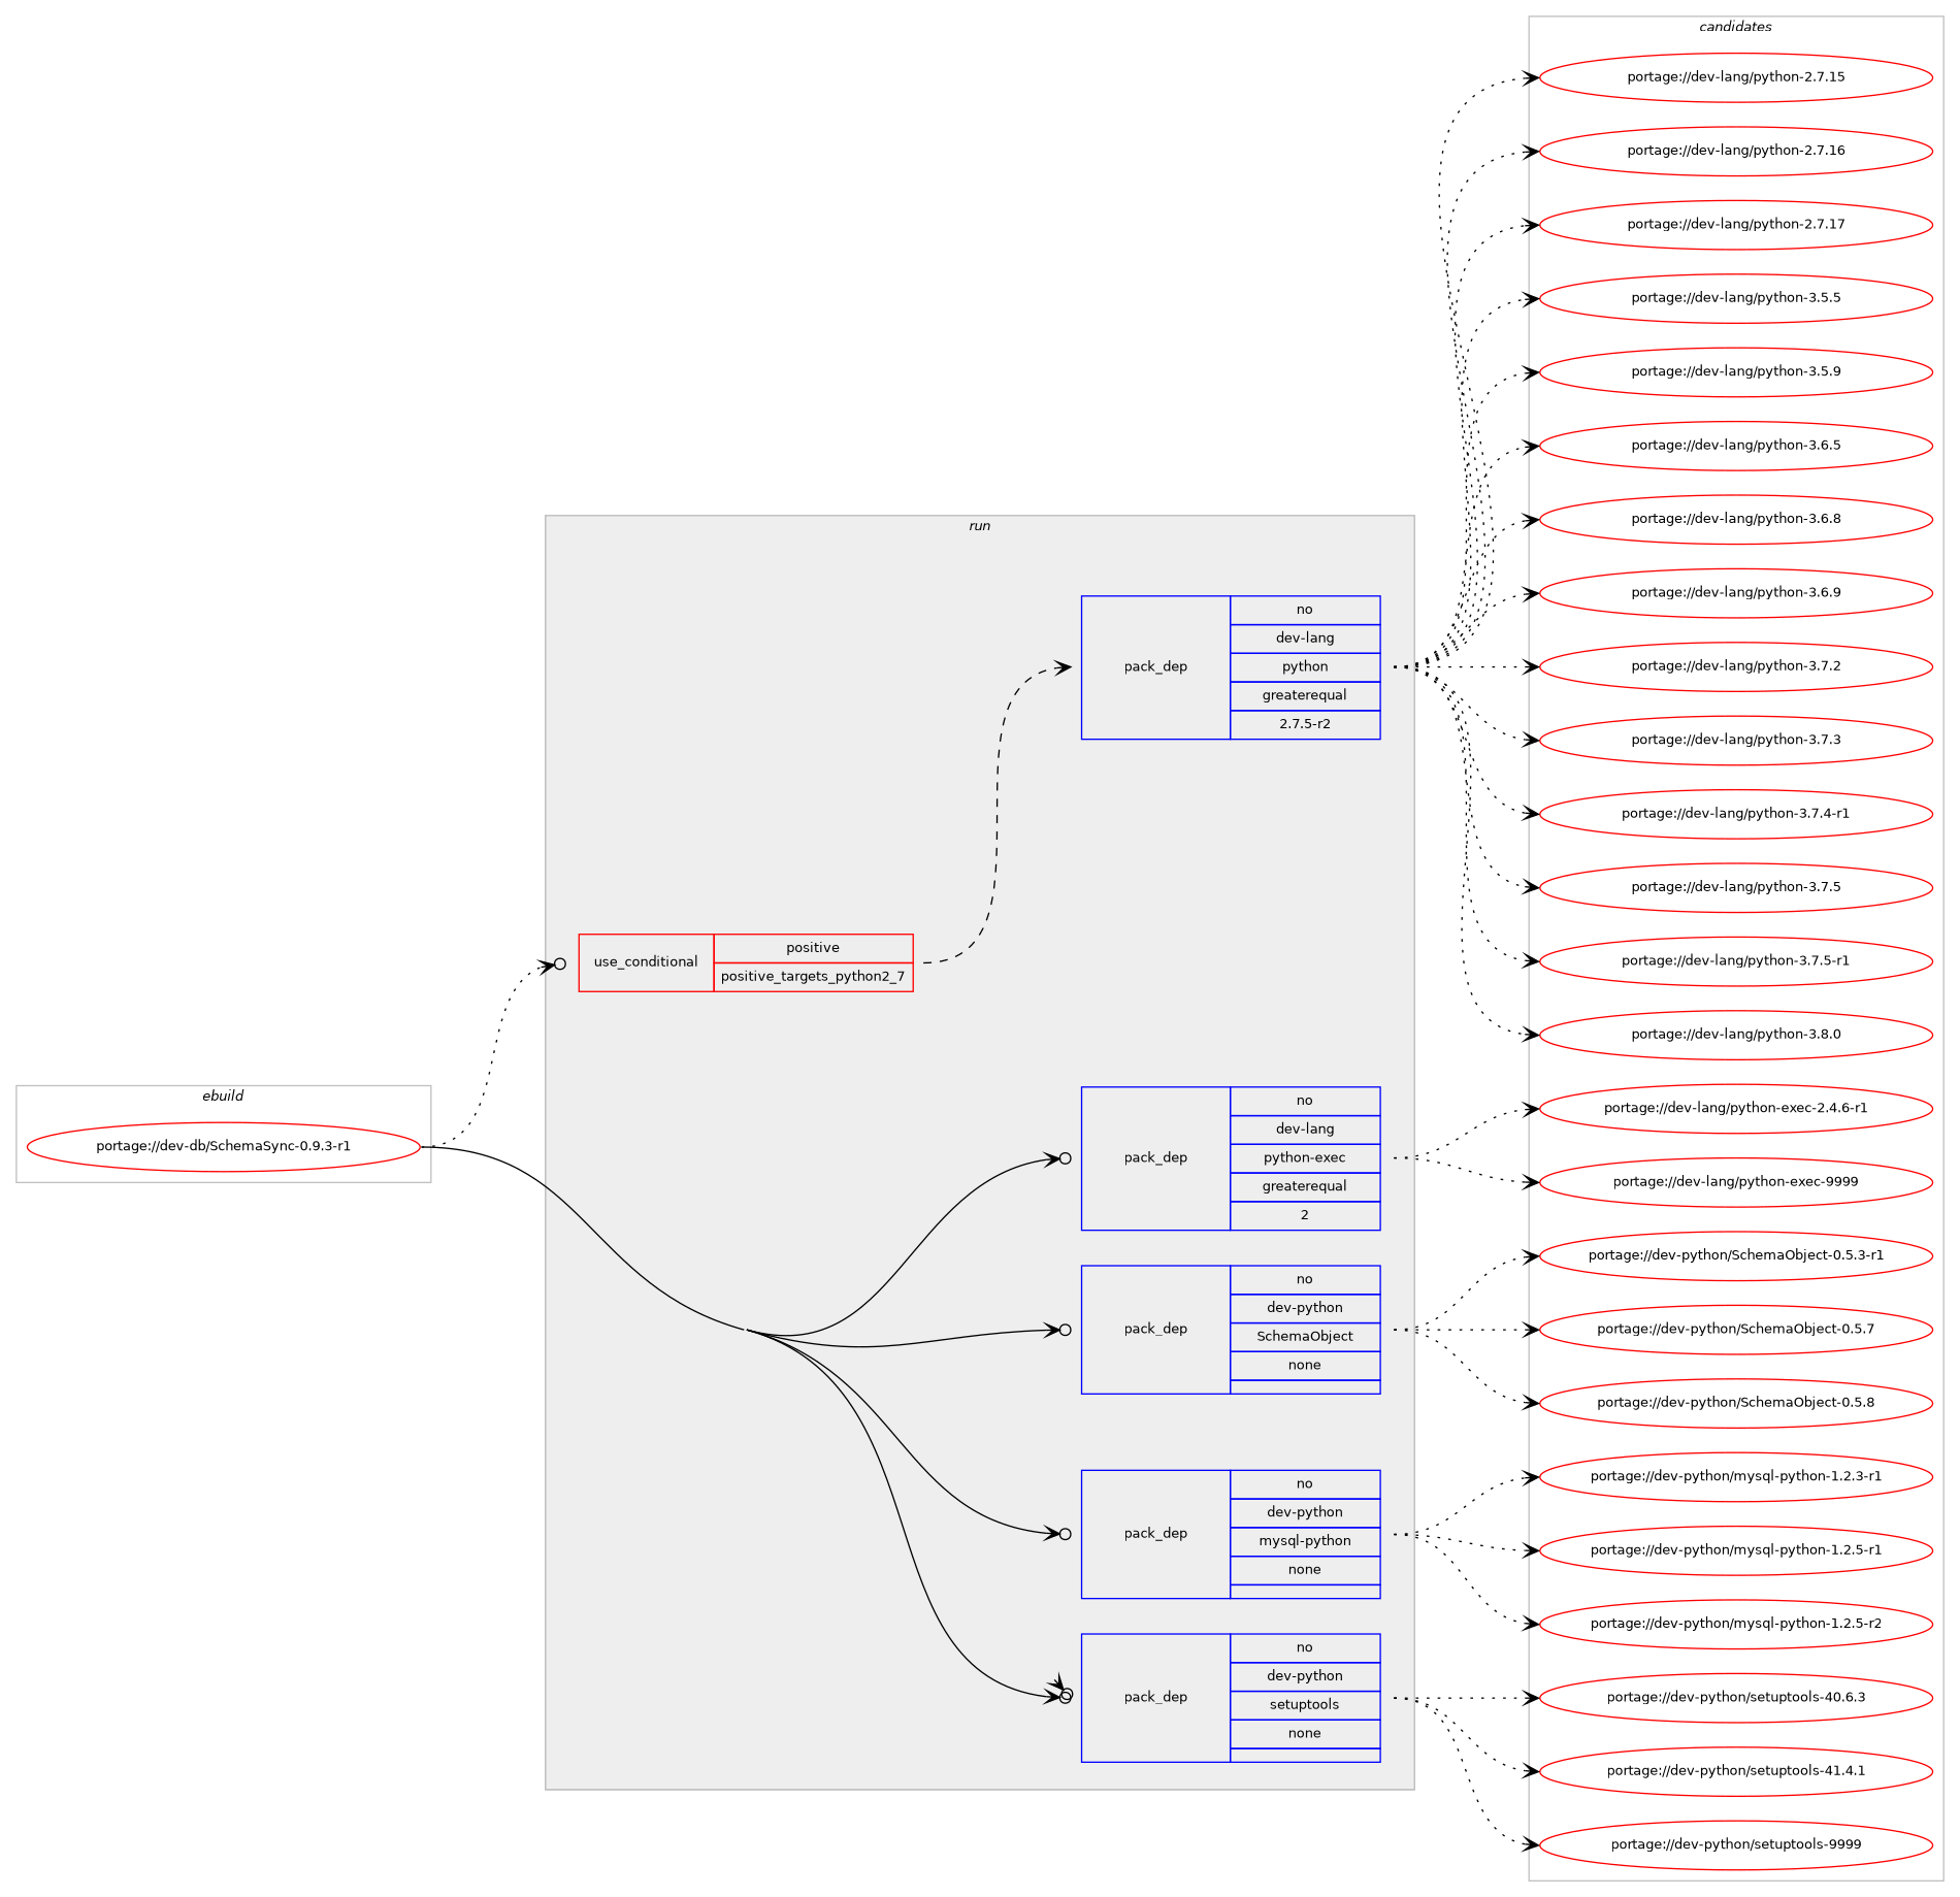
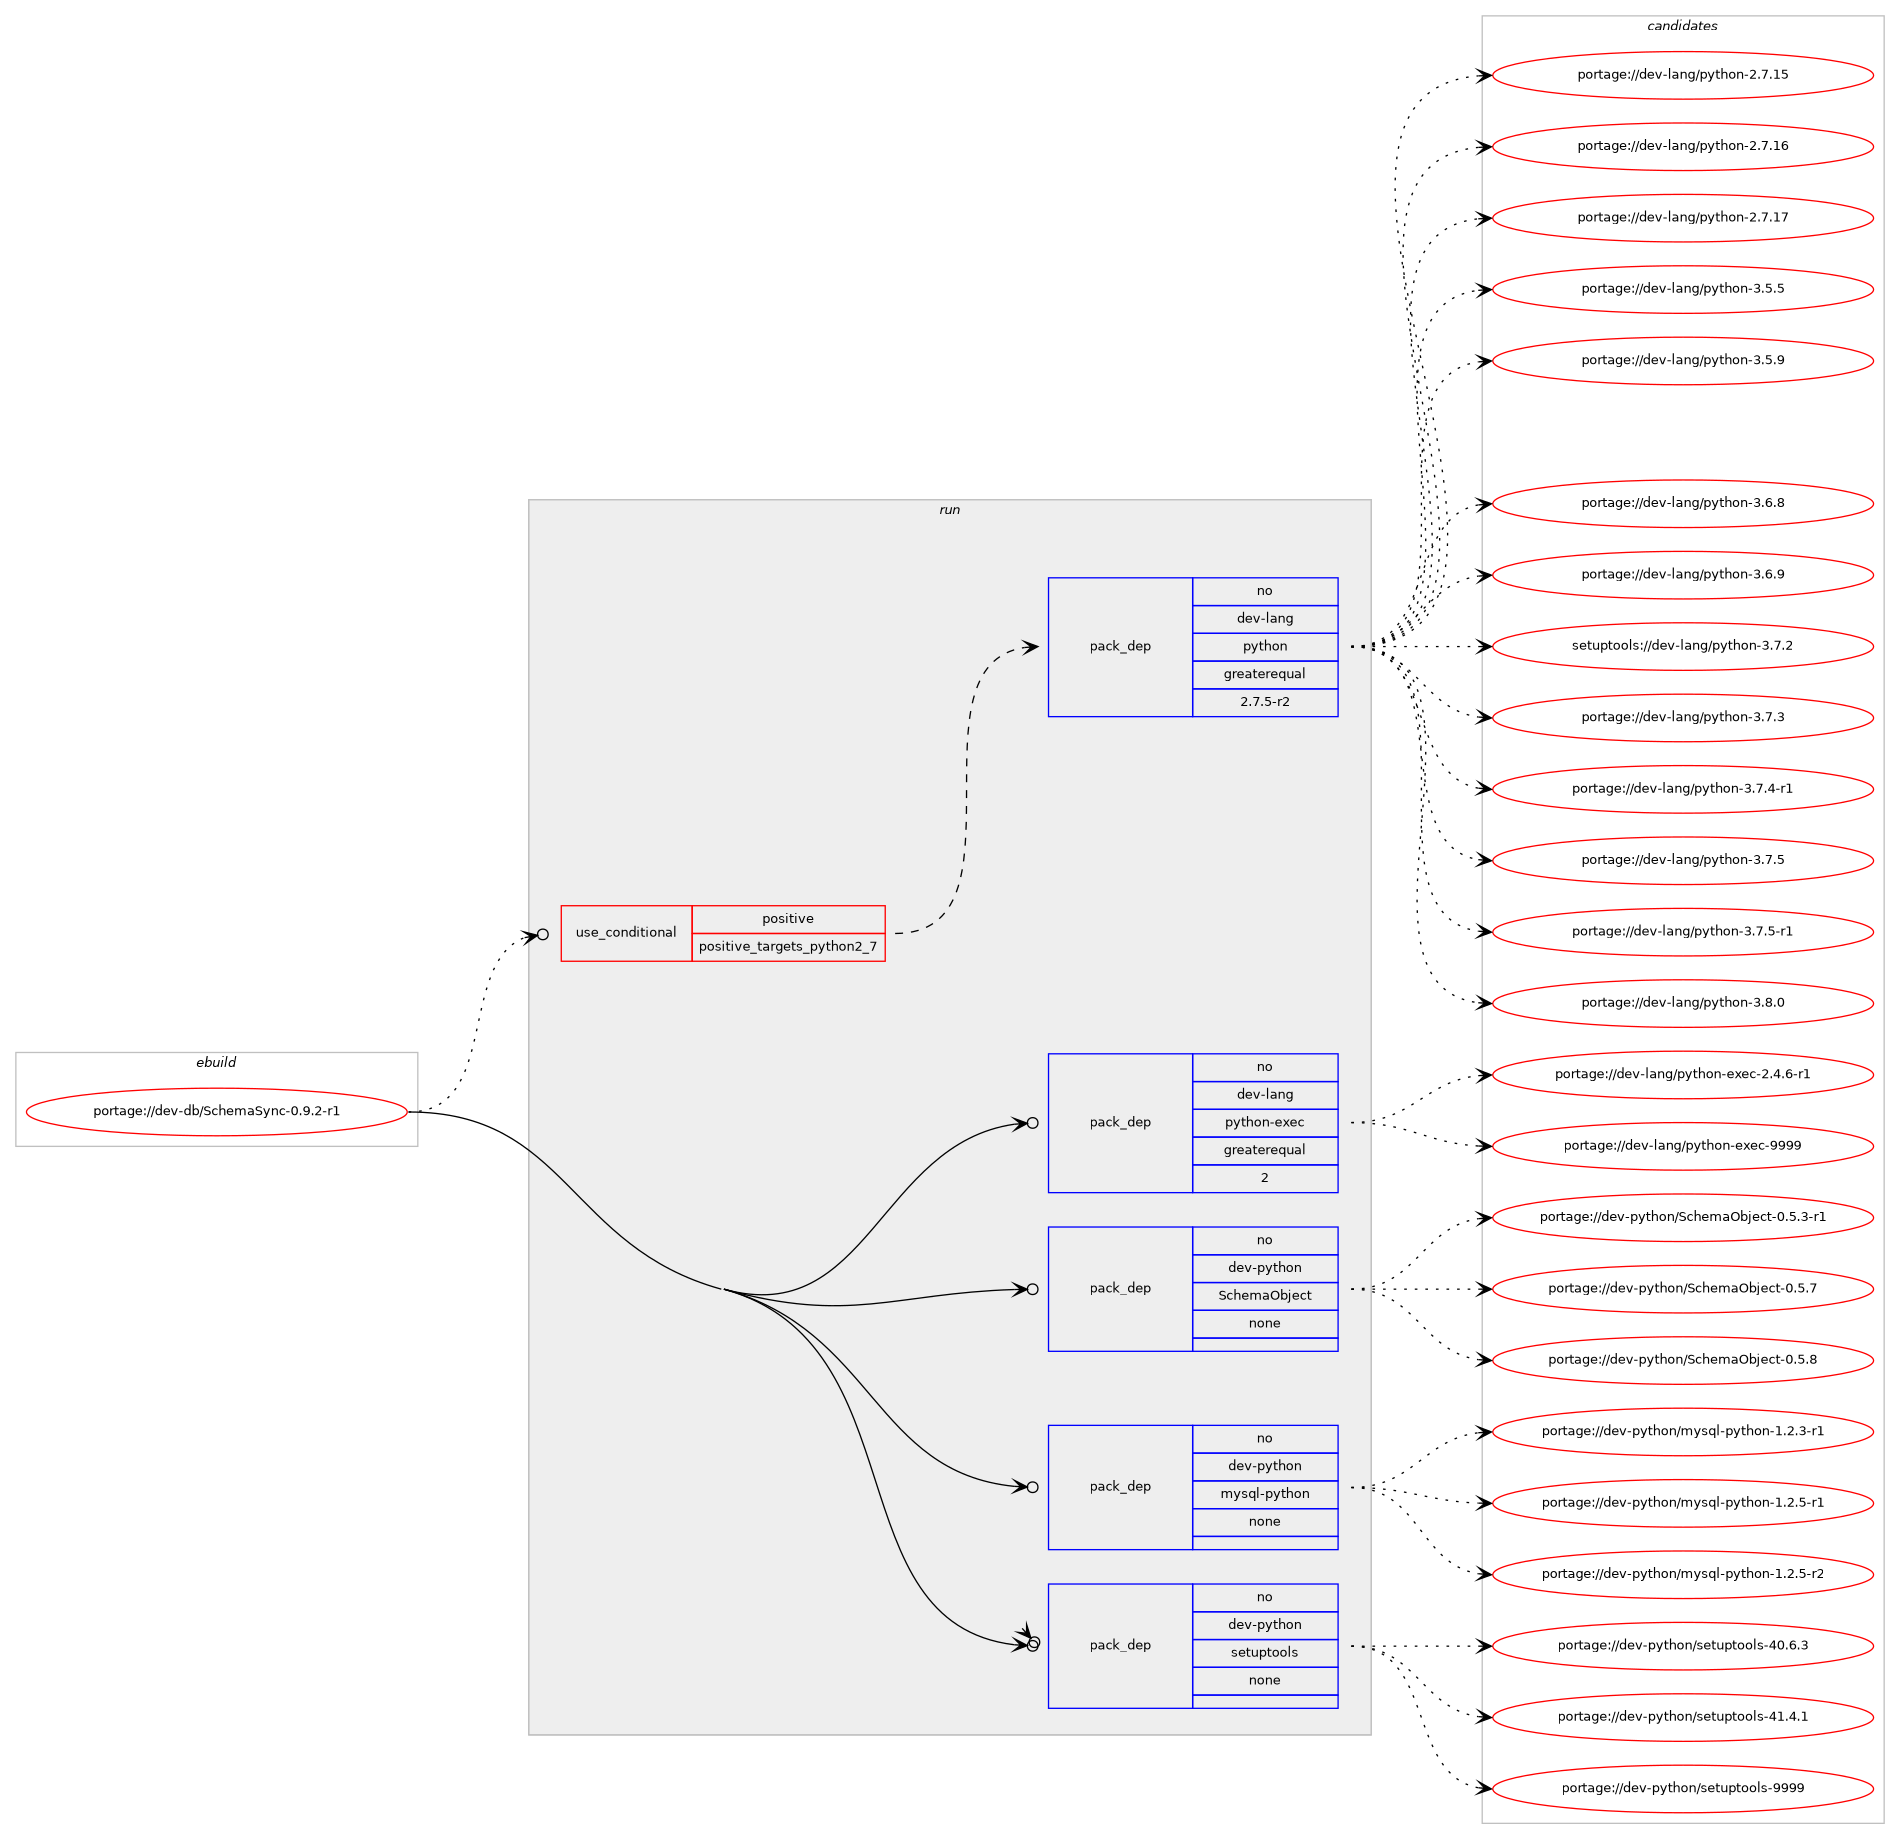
  digraph {
    compound=true
    concentrate=true
    fontname=Helvetica
    fontsize=10
    newrank=true
    rankdir=LR
    ranksep=1.5
    node [color=red fontname=Helvetica fontsize=10]
    edge [arrowhead=vee headport=w style=dotted tailport=e weight=100]
-   n1 [label="portage://dev-db/SchemaSync-0.9.3-r1" width=4]
+   n1 [label="portage://dev-db/SchemaSync-0.9.2-r1" width=4]
    n2 [color=blue label=<<TABLE BORDER="0" CELLBORDER="1" CELLSPACING="0" CELLPADDING="4" WIDTH="220"><TR><TD ROWSPAN="6" CELLPADDING="30">pack_dep</TD></TR><TR><TD WIDTH="110">no</TD></TR><TR><TD>dev-lang</TD></TR><TR><TD>python</TD></TR><TR><TD>greaterequal</TD></TR><TR><TD>2.7.5-r2</TD></TR></TABLE>> shape=none]
    n3 [label=<<TABLE BORDER="0" CELLBORDER="1" CELLSPACING="0" CELLPADDING="4"><TR><TD ROWSPAN="3" CELLPADDING="10">use_conditional</TD></TR><TR><TD>positive</TD></TR><TR><TD>positive_targets_python2_7</TD></TR></TABLE>> shape=none]
    n4 [color=blue label=<<TABLE BORDER="0" CELLBORDER="1" CELLSPACING="0" CELLPADDING="4" WIDTH="220"><TR><TD ROWSPAN="6" CELLPADDING="30">pack_dep</TD></TR><TR><TD WIDTH="110">no</TD></TR><TR><TD>dev-lang</TD></TR><TR><TD>python-exec</TD></TR><TR><TD>greaterequal</TD></TR><TR><TD>2</TD></TR></TABLE>> shape=none]
    n5 [color=blue label=<<TABLE BORDER="0" CELLBORDER="1" CELLSPACING="0" CELLPADDING="4" WIDTH="220"><TR><TD ROWSPAN="6" CELLPADDING="30">pack_dep</TD></TR><TR><TD WIDTH="110">no</TD></TR><TR><TD>dev-python</TD></TR><TR><TD>SchemaObject</TD></TR><TR><TD>none</TD></TR><TR><TD></TD></TR></TABLE>> shape=none]
    n6 [color=blue label=<<TABLE BORDER="0" CELLBORDER="1" CELLSPACING="0" CELLPADDING="4" WIDTH="220"><TR><TD ROWSPAN="6" CELLPADDING="30">pack_dep</TD></TR><TR><TD WIDTH="110">no</TD></TR><TR><TD>dev-python</TD></TR><TR><TD>mysql-python</TD></TR><TR><TD>none</TD></TR><TR><TD></TD></TR></TABLE>> shape=none]
    n7 [color=blue label=<<TABLE BORDER="0" CELLBORDER="1" CELLSPACING="0" CELLPADDING="4" WIDTH="220"><TR><TD ROWSPAN="6" CELLPADDING="30">pack_dep</TD></TR><TR><TD WIDTH="110">no</TD></TR><TR><TD>dev-python</TD></TR><TR><TD>setuptools</TD></TR><TR><TD>none</TD></TR><TR><TD></TD></TR></TABLE>> shape=none]
    n8 [label="portage://dev-lang/python-2.7.15" width=4]
    n9 [label="portage://dev-lang/python-2.7.16" width=4]
    n10 [label="portage://dev-lang/python-2.7.17" width=4]
    n11 [label="portage://dev-lang/python-3.5.5" width=4]
    n12 [label="portage://dev-lang/python-3.5.9" width=4]
-   n13 [label="portage://dev-lang/python-3.6.5" width=4]
    n14 [label="portage://dev-lang/python-3.6.8" width=4]
    n15 [label="portage://dev-lang/python-3.6.9" width=4]
-   n16 [label="portage://dev-lang/python-3.7.2" width=4]
+   n16 [label="setuptools://dev-lang/python-3.7.2" width=4]
    n17 [label="portage://dev-lang/python-3.7.3" width=4]
    n18 [label="portage://dev-lang/python-3.7.4-r1" width=4]
    n19 [label="portage://dev-lang/python-3.7.5" width=4]
    n20 [label="portage://dev-lang/python-3.7.5-r1" width=4]
    n21 [label="portage://dev-lang/python-3.8.0" width=4]
    n22 [label="portage://dev-lang/python-exec-2.4.6-r1" width=4]
    n23 [label="portage://dev-lang/python-exec-9999" width=4]
    n24 [label="portage://dev-python/SchemaObject-0.5.3-r1" width=4]
    n25 [label="portage://dev-python/SchemaObject-0.5.7" width=4]
    n26 [label="portage://dev-python/SchemaObject-0.5.8" width=4]
    n27 [label="portage://dev-python/mysql-python-1.2.3-r1" width=4]
    n28 [label="portage://dev-python/mysql-python-1.2.5-r1" width=4]
    n29 [label="portage://dev-python/mysql-python-1.2.5-r2" width=4]
    n30 [label="portage://dev-python/setuptools-40.6.3" width=4]
    n31 [label="portage://dev-python/setuptools-41.4.1" width=4]
    n32 [label="portage://dev-python/setuptools-9999" width=4]
    subgraph cluster_1 {
      color=gray
      label=<<i>ebuild</i>>
      rank=same
      n1
    }
    subgraph cluster_2 {
      color=gray
      label=<<i>dependencies</i>>
      subgraph cluster_3 {
        color=gray
        fillcolor="#eeeeee"
        label=<<i>compile</i>>
        style=filled
      }
      subgraph cluster_4 {
        color=gray
        fillcolor="#eeeeee"
        label=<<i>compile and run</i>>
        style=filled
        subgraph sub_5 {
          color=gray
          fillcolor="#eeeeee"
          label=<<i>compile and run</i>>
          style=filled
          n3
          subgraph sub_6 {
            color=gray
            fillcolor="#eeeeee"
            label=<<i>compile and run</i>>
            style=filled
            n2
          }
        }
        subgraph sub_7 {
          color=gray
          fillcolor="#eeeeee"
          label=<<i>compile and run</i>>
          style=filled
          n4
        }
        subgraph sub_8 {
          color=gray
          fillcolor="#eeeeee"
          label=<<i>compile and run</i>>
          style=filled
          n5
        }
        subgraph sub_9 {
          color=gray
          fillcolor="#eeeeee"
          label=<<i>compile and run</i>>
          style=filled
          n6
        }
        subgraph sub_10 {
          color=gray
          fillcolor="#eeeeee"
          label=<<i>compile and run</i>>
          style=filled
          n7
        }
      }
      subgraph cluster_11 {
        color=gray
        fillcolor="#eeeeee"
        label=<<i>run</i>>
        style=filled
      }
    }
    subgraph cluster_12 {
      color=gray
      label=<<i>candidates</i>>
      rank=same
      subgraph sub_13 {
        color=black
        label=<<i>candidates</i>>
        nodesep=1
        rank=same
        n8
        n9
        n10
        n11
        n12
-       n13
        n14
        n15
        n16
        n17
        n18
        n19
        n20
        n21
      }
      subgraph sub_14 {
        color=black
        label=<<i>candidates</i>>
        nodesep=1
        rank=same
        n22
        n23
      }
      subgraph sub_15 {
        color=black
        label=<<i>candidates</i>>
        nodesep=1
        rank=same
        n24
        n25
        n26
      }
      subgraph sub_16 {
        color=black
        label=<<i>candidates</i>>
        nodesep=1
        rank=same
        n27
        n28
        n29
      }
      subgraph sub_17 {
        color=black
        label=<<i>candidates</i>>
        nodesep=1
        rank=same
        n30
        n31
        n32
      }
    }
    n1 -> n3 [arrowhead=odotvee weight=20]
    n1 -> n4 [arrowhead=odotvee style=solid weight=20]
    n1 -> n5 [arrowhead=odotvee style=solid weight=20]
    n1 -> n6 [arrowhead=odotvee style=solid weight=20]
    n1 -> n7 [arrowhead=odotvee style=solid weight=20]
    n2 -> n8
    n2 -> n9
    n2 -> n10
    n2 -> n11
    n2 -> n12
-   n2 -> n13
    n2 -> n14
    n2 -> n15
    n2 -> n16
    n2 -> n17
    n2 -> n18
    n2 -> n19
    n2 -> n20
    n2 -> n21
    n3 -> n2 [style=dashed weight=20]
    n4 -> n22
    n4 -> n23
    n5 -> n24
    n5 -> n25
    n5 -> n26
    n6 -> n27
    n6 -> n28
    n6 -> n29
    n7 -> n30
    n7 -> n31
    n7 -> n32
  }
